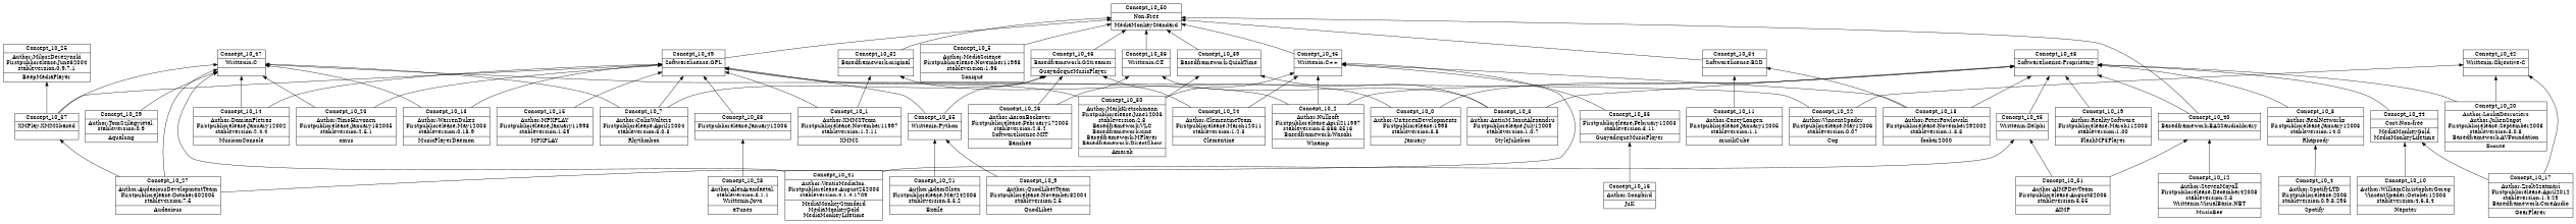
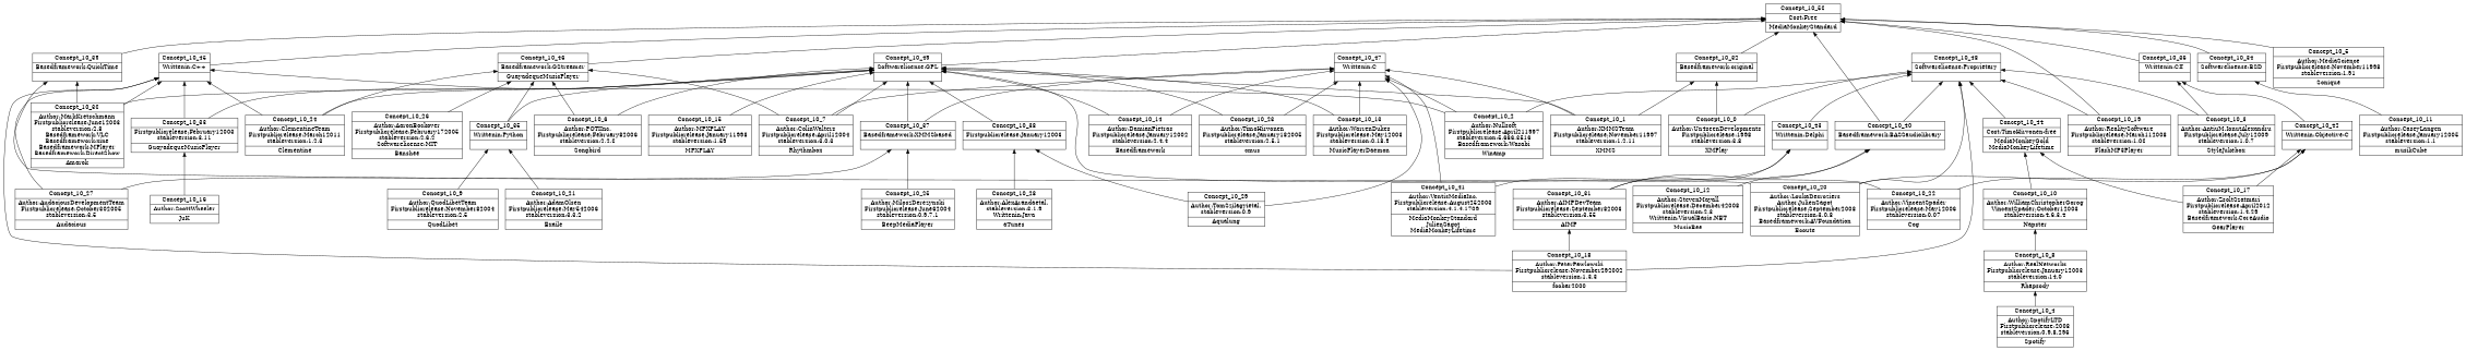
  digraph {
    rankdir=BT
    node [shape=record]
    n1 [label="{Concept_10_24|Author:ClementineTeam\nFirstpublicrelease:March12011\nstableversion:1.2.3\n|Clementine\n}"]
    n2 [label="{Concept_10_45|Writtenin:C++\n|}"]
    n3 [label="{Concept_10_46|Basedframework:GStreamer\n|GuayadequeMusicPlayer\n}"]
    n4 [label="{Concept_10_49|Softwarelicense:GPL\n|}"]
    n5 [label="{Concept_10_30|Author:MarkKretschmann\nFirstpublicrelease:June12003\nstableversion:2.8\nBasedframework:VLC\nBasedframework:xine\nBasedframework:MPlayer\nBasedframework:DirectShow\n|Amarok\n}"]
    n6 [label="{Concept_10_39|Basedframework:QuickTime\n|}"]
    n7 [label="{Concept_10_13|Author:WarrenDukes\nFirstpublicrelease:May12003\nstableversion:0.18.9\n|MusicPlayerDaemon\n}"]
    n8 [label="{Concept_10_47|Writtenin:C\n|}"]
    n9 [label="{Concept_10_25|Author:MiloszDerezynski\nFirstpublicrelease:June62004\nstableversion:0.9.7.1\n|BeepMediaPlayer\n}"]
-   n10 [label="{Concept_10_37|XMPlay:XMMSbased\n|}"]
+   n10 [label="{Concept_10_37|Basedframework:XMMSbased\n|}"]
    n11 [label="{Concept_10_26|Author:AaronBockover\nFirstpublicrelease:February172005\nstableversion:2.6.2\nSoftwarelicense:MIT\n|Banshee\n}"]
    n12 [label="{Concept_10_36|Writtenin:C#\n|}"]
    n13 [label="{Concept_10_29|Author:TomSzilagyietal.\nstableversion:0.9\n|Aqualung\n}"]
    n14 [label="{Concept_10_38|Firstpublicrelease:January12006\n|}"]
    n15 [label="{Concept_10_18|Author:PeterPawlowski\nFirstpublicrelease:November292002\nstableversion:1.3.3\n|foobar2000\n}"]
    n16 [label="{Concept_10_34|Softwarelicense:BSD\n|}"]
    n17 [label="{Concept_10_48|Softwarelicense:Proprietary\n|}"]
-   n18 [label="{Concept_10_27|Author:AudaciousDevelopmentTeam\nFirstpublicrelease:October302005\nstableversion:7.5\n|Audacious\n}"]
+   n18 [label="{Concept_10_27|Author:AudaciousDevelopmentTeam\nFirstpublicrelease:October302005\nstableversion:3.5\n|Audacious\n}"]
    n19 [label="{Concept_10_19|Author:RealitySoftware\nFirstpublicrelease:March112008\nstableversion:1.00\n|FlashMP3Player\n}"]
-   n20 [label="{Concept_10_50|Non:Free\n|MediaMonkeyStandard\n}"]
-   n21 [label="{Concept_10_14|Author:DamianPietras\nFirstpublicrelease:January12002\nstableversion:2.4.4\n|MusiconConsole\n}"]
+   n20 [label="{Concept_10_50|Cost:Free\n|MediaMonkeyStandard\n}"]
+   n21 [label="{Concept_10_14|Author:DamianPietras\nFirstpublicrelease:January12002\nstableversion:2.4.4\n|Basedframework\n}"]
    n22 [label="{Concept_10_2|Author:Nullsoft\nFirstpublicrelease:April211997\nstableversion:5.666.3516\nBasedframework:Wasabi\n|Winamp\n}"]
-   n23 [label="{Concept_10_31|Author:AIMPDevTeam\nFirstpublicrelease:August82006\nstableversion:3.55\n|AIMP\n}"]
+   n23 [label="{Concept_10_31|Author:AIMPDevTeam\nFirstpublicrelease:September82006\nstableversion:3.55\n|AIMP\n}"]
    n24 [label="{Concept_10_40|Basedframework:BASSaudiolibrary\n|}"]
    n25 [label="{Concept_10_43|Writtenin:Delphi\n|}"]
-   n26 [label="{Concept_10_16|Author:Songbird\n|JuK\n}"]
+   n26 [label="{Concept_10_16|Author:ScottWheeler\n|JuK\n}"]
    n27 [label="{Concept_10_33|Firstpublicrelease:February12003\nstableversion:3.11\n|GuayadequeMusicPlayer\n}"]
    n28 [label="{Concept_10_7|Author:ColinWalters\nFirstpublicrelease:April12004\nstableversion:3.0.3\n|Rhythmbox\n}"]
    n29 [label="{Concept_10_22|Author:VincentSpader\nFirstpublicrelease:May12006\nstableversion:0.07\n|Cog\n}"]
    n30 [label="{Concept_10_42|Writtenin:Objective-C\n|}"]
    n31 [label="{Concept_10_20|Author:LoukaDesroziers\nAuthor:JulienSagot\nFirstpublicrelease:September2008\nstableversion:3.0.8\nBasedframework:AVFoundation\n|Ecoute\n}"]
    n32 [label="{Concept_10_15|Author:MPXPLAY\nFirstpublicrelease:January11998\nstableversion:1.59\n|MPXPLAY\n}"]
-   n34 [label="{Concept_10_0|Author:Un4seenDevelopments\nFirstpublicrelease:1998\nstableversion:3.8\n|January\n}"]
+   n33 [label="{Concept_10_6|Author:POTIInc.\nFirstpublicrelease:February82006\nstableversion:2.2.0\n|Songbird\n}"]
+   n34 [label="{Concept_10_0|Author:Un4seenDevelopments\nFirstpublicrelease:1998\nstableversion:3.8\n|XMPlay\n}"]
    n35 [label="{Concept_10_32|Basedframework:original\n|}"]
    n36 [label="{Concept_10_9|Author:QuodLibetTeam\nFirstpublicrelease:November82004\nstableversion:2.5\n|QuodLibet\n}"]
    n37 [label="{Concept_10_35|Writtenin:Python\n|}"]
-   n38 [label="{Concept_10_28|Author:AlexArandaetal.\nstableversion:3.1.1\nWrittenin:Java\n|aTunes\n}"]
+   n38 [label="{Concept_10_28|Author:AlexArandaetal.\nstableversion:3.1.9\nWrittenin:Java\n|aTunes\n}"]
    n39 [label="{Concept_10_11|Author:CaseyLangen\nFirstpublicrelease:January12005\nstableversion:1.1\n|musikCube\n}"]
    n40 [label="{Concept_10_4|Author:SpotifyLTD\nFirstpublicrelease:2008\nstableversion:0.9.8.296\n|Spotify\n}"]
-   n41 [label="{Concept_10_44|Cost:Non-free\n|MediaMonkeyGold\nMediaMonkeyLifetime\n}"]
+   n41 [label="{Concept_10_44|Cost:TimoHirvonen-free\n|MediaMonkeyGold\nMediaMonkeyLifetime\n}"]
    n42 [label="{Concept_10_8|Author:RealNetworks\nFirstpublicrelease:January12003\nstableversion:14.0\n|Rhapsody\n}"]
    n43 [label="{Concept_10_1|Author:XMMSTeam\nFirstpublicrelease:November11997\nstableversion:1.2.11\n|XMMS\n}"]
    n44 [label="{Concept_10_3|Author:AntiuM.IonutAlexandru\nFirstpublicrelease:July12009\nstableversion:1.0.7\n|StyleJukebox\n}"]
    n45 [label="{Concept_10_12|Author:StevenMayall\nFirstpublicrelease:December42008\nstableversion:2.3\nWrittenin:VisualBasic.NET\n|MusicBee\n}"]
-   n46 [label="{Concept_10_21|Author:AdamOlsen\nFirstpublicrelease:May242006\nstableversion:3.3.2\n|Exaile\n}"]
+   n46 [label="{Concept_10_21|Author:AdamOlsen\nFirstpublicrelease:May542006\nstableversion:3.3.2\n|Exaile\n}"]
    n47 [label="{Concept_10_17|Author:ZsoltSzatmári\nFirstpublicrelease:April2012\nstableversion:1.4.29\nBasedframework:CoreAudio\n|GearPlayer\n}"]
    n48 [label="{Concept_10_23|Author:TimoHirvonen\nFirstpublicrelease:January182005\nstableversion:2.5.1\n|cmus\n}"]
    n49 [label="{Concept_10_10|Author:WilliamChristopherGorog\nVincentSpader:October12003\nstableversion:4.6.3.4\n|Napster\n}"]
-   n50 [label="{Concept_10_5|Author:MediaScience\nFirstpublicrelease:November11998\nstableversion:1.96\n|Sonique\n}"]
-   n51 [label="{Concept_10_41|Author:VentisMediaInc.\nFirstpublicrelease:August252003\nstableversion:4.1.4.1709\n|MediaMonkeyStandard\nMediaMonkeyGold\nMediaMonkeyLifetime\n}"]
+   n50 [label="{Concept_10_5|Author:MediaScience\nFirstpublicrelease:November11998\nstableversion:1.91\n|Sonique\n}"]
+   n51 [label="{Concept_10_41|Author:VentisMediaInc.\nFirstpublicrelease:August252003\nstableversion:4.1.4.1709\n|MediaMonkeyStandard\nJulienSagot\nMediaMonkeyLifetime\n}"]
    subgraph sub_1 {
      label=10
      n1
      n2
      n3
      n4
      n5
      n6
      n7
      n8
      n9
      n10
      n11
      n12
      n13
      n14
      n15
      n16
      n17
      n18
      n19
      n20
      n21
      n22
      n23
      n24
      n25
      n26
      n27
      n28
      n29
      n30
      n31
      n32
+     n33
      n34
      n35
      n36
      n37
      n38
      n39
      n40
      n41
      n42
      n43
      n44
      n45
      n46
      n47
      n48
      n49
      n50
      n51
    }
    n1 -> n2
    n1 -> n3
+   n1 -> n4
    n2 -> n20
    n3 -> n20
    n4 -> n20
    n5 -> n2
    n5 -> n4
    n5 -> n6
    n6 -> n20
    n7 -> n4
    n7 -> n8
-   n10 -> n9
+   n9 -> n10
    n10 -> n4
    n10 -> n8
    n11 -> n3
-   n11 -> n12
+   n30 -> n12
    n12 -> n20
    n13 -> n8
+   n13 -> n14
    n14 -> n4
    n15 -> n2
-   n15 -> n16
+   n15 -> n23
    n15 -> n17
    n16 -> n20
    n18 -> n2
    n18 -> n10
    n19 -> n17
+   n19 -> n20
    n21 -> n4
    n21 -> n8
    n22 -> n2
    n22 -> n8
    n22 -> n17
    n23 -> n24
    n23 -> n25
    n24 -> n17
    n24 -> n20
    n25 -> n17
    n26 -> n27
    n27 -> n2
+   n27 -> n4
    n28 -> n3
    n28 -> n4
    n28 -> n8
    n29 -> n4
    n29 -> n30
-   n44 -> n6
+   n31 -> n6
    n31 -> n17
    n31 -> n30
    n32 -> n4
+   n33 -> n3
+   n33 -> n4
    n34 -> n17
    n34 -> n35
    n35 -> n20
    n36 -> n37
    n37 -> n3
    n37 -> n4
    n38 -> n14
    n39 -> n16
    n40 -> n42
    n41 -> n17
-   n42 -> n17
+   n42 -> n49
    n43 -> n4
-   n18 -> n8
+   n43 -> n8
    n43 -> n35
    n44 -> n12
    n44 -> n17
    n45 -> n24
    n46 -> n37
    n47 -> n30
    n47 -> n41
    n48 -> n4
    n48 -> n8
    n49 -> n41
    n50 -> n20
    n51 -> n8
    n51 -> n25
  }
